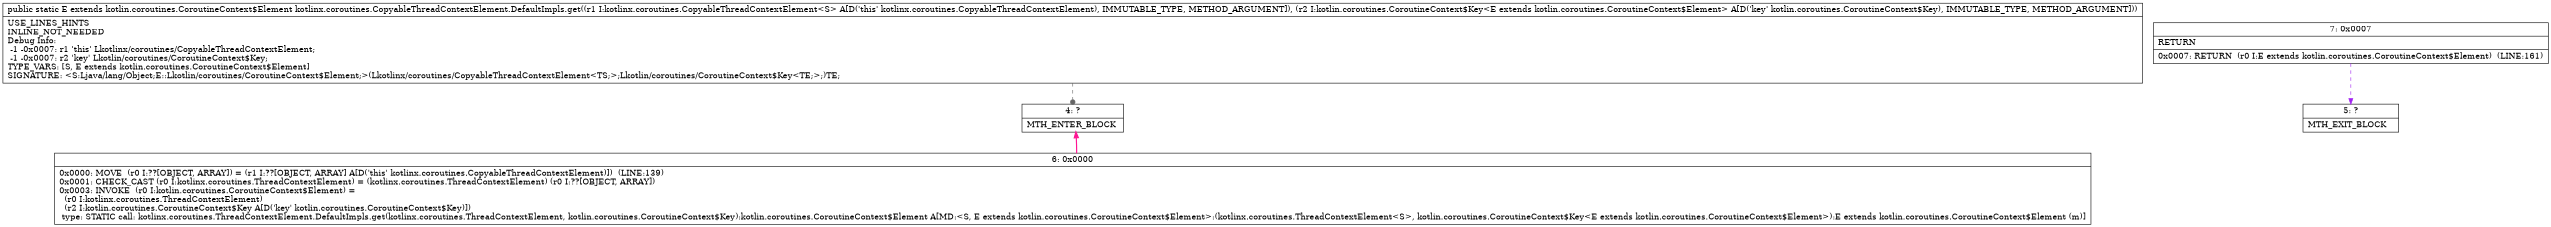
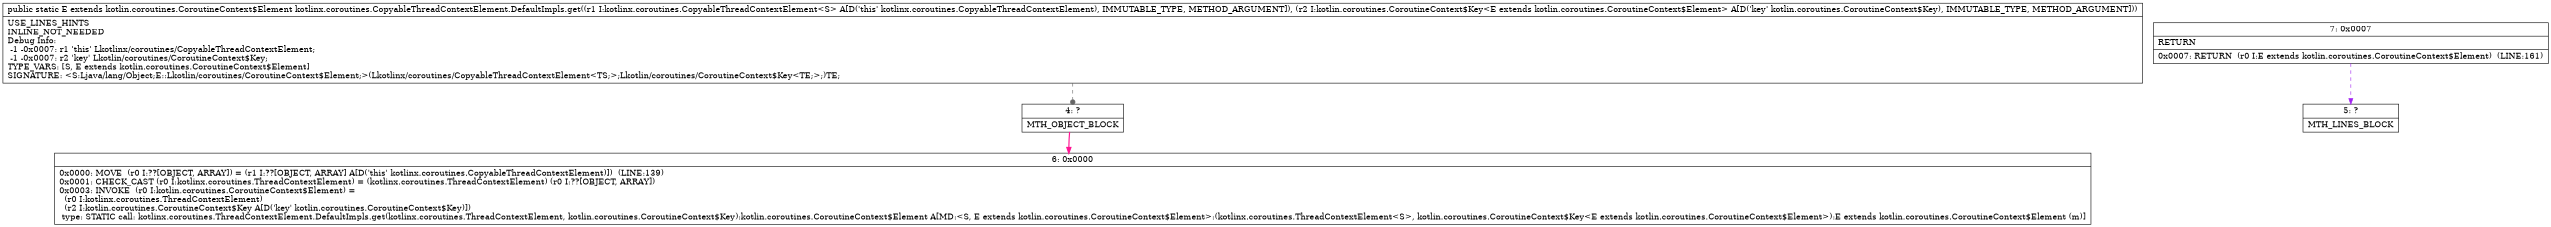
  digraph {
    node [shape=record]
    edge [arrowhead=normal style=dashed]
-   n1 [label="{4\:\ ?|MTH_ENTER_BLOCK\l}"]
+   n1 [label="{4\:\ ?|MTH_OBJECT_BLOCK\l}"]
    n2 [label="{6\:\ 0x0000|0x0000: MOVE  (r0 I:??[OBJECT, ARRAY]) = (r1 I:??[OBJECT, ARRAY] A[D('this' kotlinx.coroutines.CopyableThreadContextElement)])  (LINE:139)\l0x0001: CHECK_CAST (r0 I:kotlinx.coroutines.ThreadContextElement) = (kotlinx.coroutines.ThreadContextElement) (r0 I:??[OBJECT, ARRAY]) \l0x0003: INVOKE  (r0 I:kotlin.coroutines.CoroutineContext$Element) = \l  (r0 I:kotlinx.coroutines.ThreadContextElement)\l  (r2 I:kotlin.coroutines.CoroutineContext$Key A[D('key' kotlin.coroutines.CoroutineContext$Key)])\l type: STATIC call: kotlinx.coroutines.ThreadContextElement.DefaultImpls.get(kotlinx.coroutines.ThreadContextElement, kotlin.coroutines.CoroutineContext$Key):kotlin.coroutines.CoroutineContext$Element A[MD:\<S, E extends kotlin.coroutines.CoroutineContext$Element\>:(kotlinx.coroutines.ThreadContextElement\<S\>, kotlin.coroutines.CoroutineContext$Key\<E extends kotlin.coroutines.CoroutineContext$Element\>):E extends kotlin.coroutines.CoroutineContext$Element (m)]\l}"]
    n3 [label="{7\:\ 0x0007|RETURN\l|0x0007: RETURN  (r0 I:E extends kotlin.coroutines.CoroutineContext$Element)  (LINE:161)\l}"]
-   n4 [label="{5\:\ ?|MTH_EXIT_BLOCK\l}"]
+   n4 [label="{5\:\ ?|MTH_LINES_BLOCK\l}"]
    n5 [label="{public static E extends kotlin.coroutines.CoroutineContext$Element kotlinx.coroutines.CopyableThreadContextElement.DefaultImpls.get((r1 I:kotlinx.coroutines.CopyableThreadContextElement\<S\> A[D('this' kotlinx.coroutines.CopyableThreadContextElement), IMMUTABLE_TYPE, METHOD_ARGUMENT]), (r2 I:kotlin.coroutines.CoroutineContext$Key\<E extends kotlin.coroutines.CoroutineContext$Element\> A[D('key' kotlin.coroutines.CoroutineContext$Key), IMMUTABLE_TYPE, METHOD_ARGUMENT]))  | USE_LINES_HINTS\lINLINE_NOT_NEEDED\lDebug Info:\l  \-1 \-0x0007: r1 'this' Lkotlinx\/coroutines\/CopyableThreadContextElement;\l  \-1 \-0x0007: r2 'key' Lkotlin\/coroutines\/CoroutineContext$Key;\lTYPE_VARS: [S, E extends kotlin.coroutines.CoroutineContext$Element]\lSIGNATURE: \<S:Ljava\/lang\/Object;E::Lkotlin\/coroutines\/CoroutineContext$Element;\>(Lkotlinx\/coroutines\/CopyableThreadContextElement\<TS;\>;Lkotlin\/coroutines\/CoroutineContext$Key\<TE;\>;)TE;\l}"]
-   n2 -> n1 [color=deeppink style=bold]
+   n1 -> n2 [color=deeppink style=bold]
    n3 -> n4 [color=purple]
    n5 -> n1 [arrowhead=dot color=gray40]
  }
